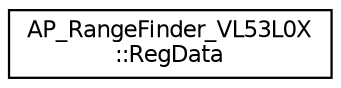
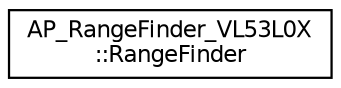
  digraph {
    rankdir=LR
-   n1 [color=black fillcolor=white fontname=Helvetica fontsize=10 height=0.2 label="AP_RangeFinder_VL53L0X\l::RegData" shape=record style=filled width=0.4]
+   n1 [color=black fillcolor=white fontname=Helvetica fontsize=10 height=0.2 label="AP_RangeFinder_VL53L0X\l::RangeFinder" shape=record style=filled width=0.4]
  }
